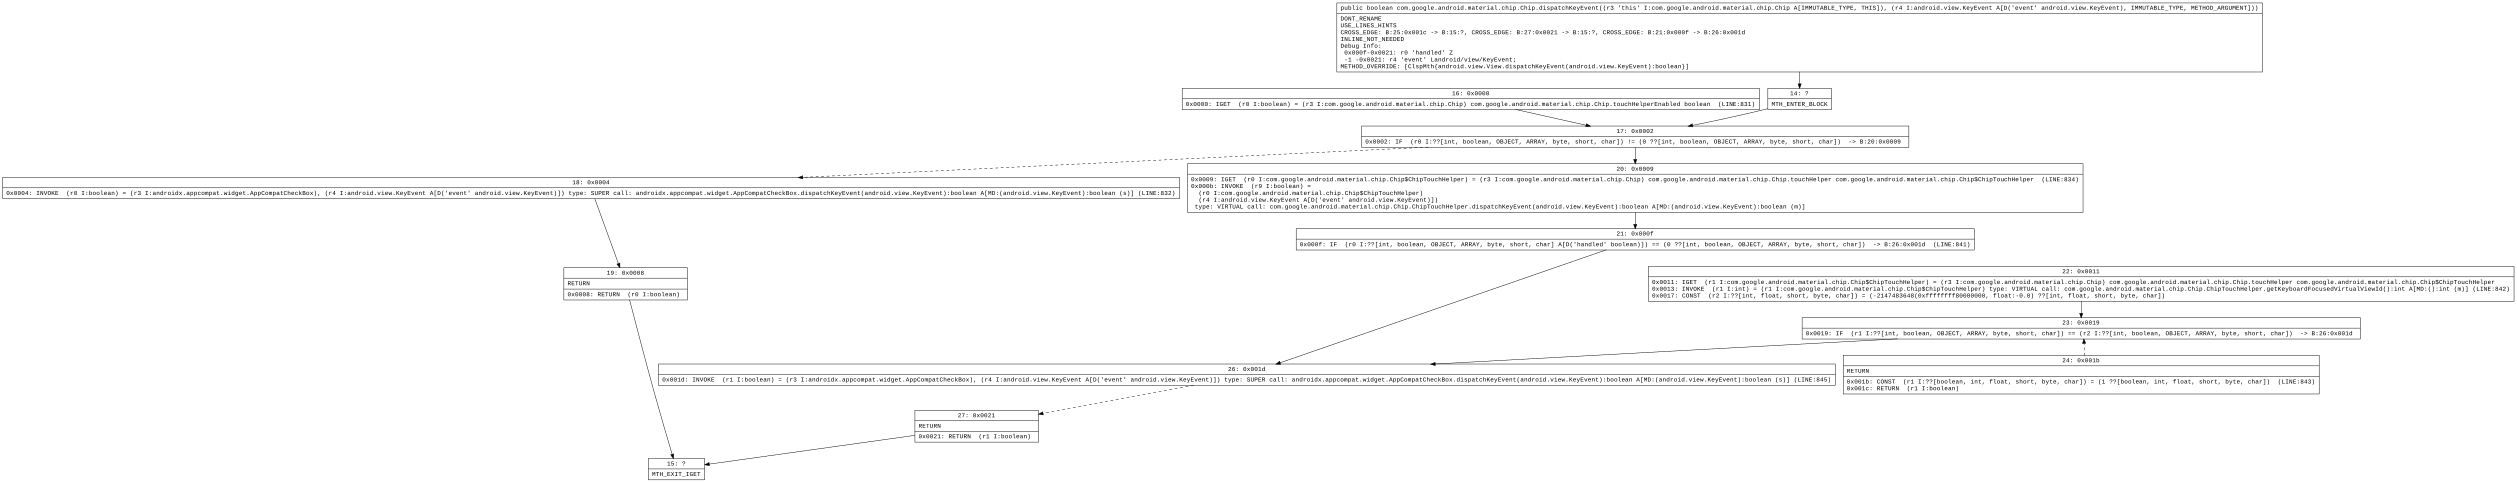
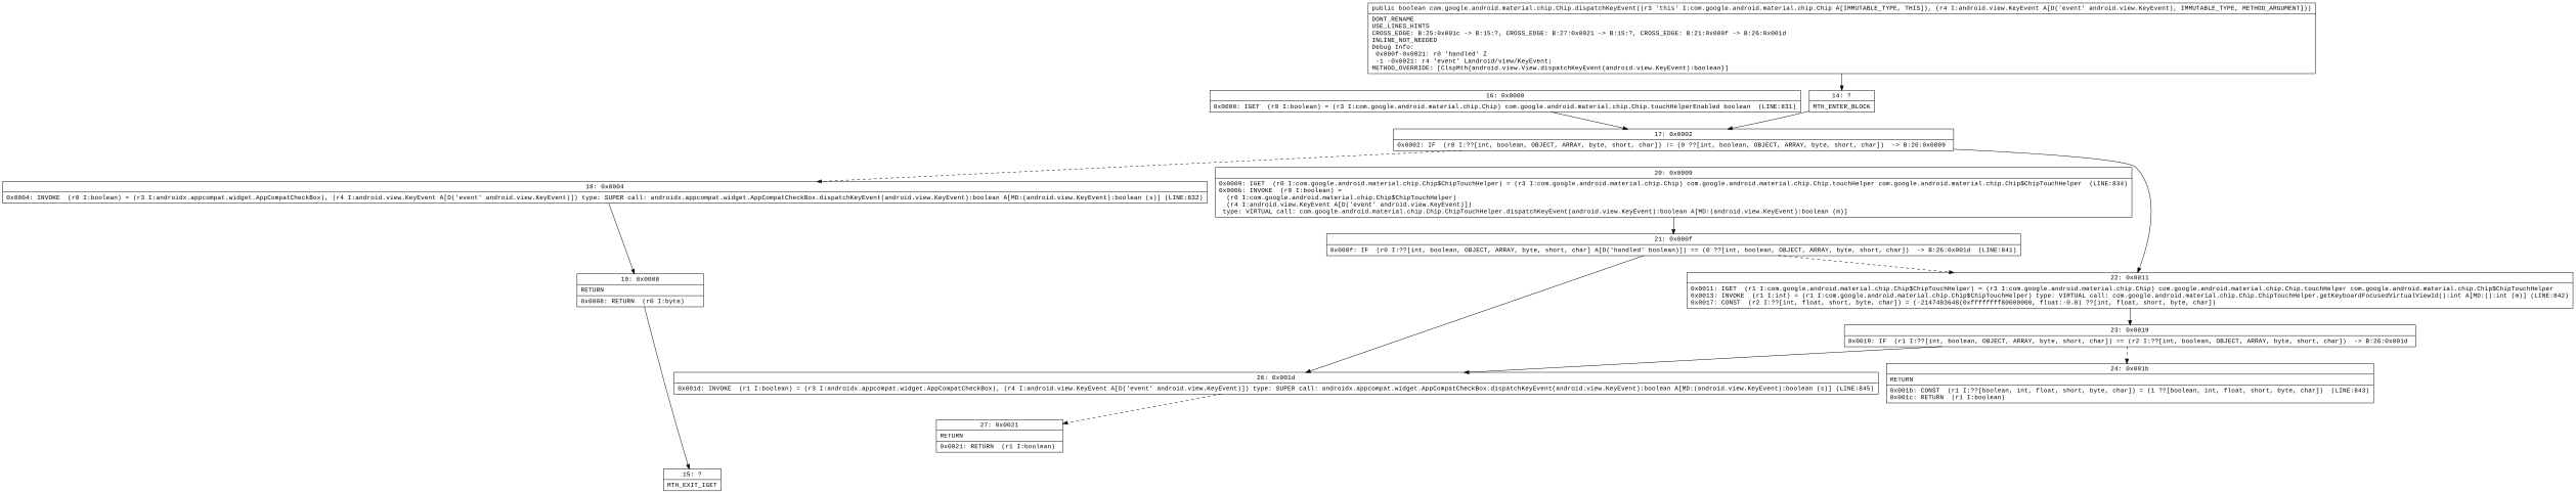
  digraph {
    fontname="Liberation Mono"
    node [fontname="Liberation Mono" shape=record]
    edge [fontname="Liberation Mono"]
    n1 [label="{14\:\ ?|MTH_ENTER_BLOCK\l}"]
    n2 [label="{17\:\ 0x0002|0x0002: IF  (r0 I:??[int, boolean, OBJECT, ARRAY, byte, short, char]) != (0 ??[int, boolean, OBJECT, ARRAY, byte, short, char])  \-\> B:20:0x0009 \l}"]
    n3 [label="{16\:\ 0x0000|0x0000: IGET  (r0 I:boolean) = (r3 I:com.google.android.material.chip.Chip) com.google.android.material.chip.Chip.touchHelperEnabled boolean  (LINE:831)\l}"]
    n4 [label="{18\:\ 0x0004|0x0004: INVOKE  (r0 I:boolean) = (r3 I:androidx.appcompat.widget.AppCompatCheckBox), (r4 I:android.view.KeyEvent A[D('event' android.view.KeyEvent)]) type: SUPER call: androidx.appcompat.widget.AppCompatCheckBox.dispatchKeyEvent(android.view.KeyEvent):boolean A[MD:(android.view.KeyEvent):boolean (s)] (LINE:832)\l}"]
    n5 [label="{20\:\ 0x0009|0x0009: IGET  (r0 I:com.google.android.material.chip.Chip$ChipTouchHelper) = (r3 I:com.google.android.material.chip.Chip) com.google.android.material.chip.Chip.touchHelper com.google.android.material.chip.Chip$ChipTouchHelper  (LINE:834)\l0x000b: INVOKE  (r9 I:boolean) = \l  (r0 I:com.google.android.material.chip.Chip$ChipTouchHelper)\l  (r4 I:android.view.KeyEvent A[D('event' android.view.KeyEvent)])\l type: VIRTUAL call: com.google.android.material.chip.Chip.ChipTouchHelper.dispatchKeyEvent(android.view.KeyEvent):boolean A[MD:(android.view.KeyEvent):boolean (m)]\l}"]
-   n6 [label="{19\:\ 0x0008|RETURN\l|0x0008: RETURN  (r0 I:boolean) \l}"]
+   n6 [label="{19\:\ 0x0008|RETURN\l|0x0008: RETURN  (r0 I:byte) \l}"]
    n7 [label="{21\:\ 0x000f|0x000f: IF  (r0 I:??[int, boolean, OBJECT, ARRAY, byte, short, char] A[D('handled' boolean)]) == (0 ??[int, boolean, OBJECT, ARRAY, byte, short, char])  \-\> B:26:0x001d  (LINE:841)\l}"]
    n8 [label="{15\:\ ?|MTH_EXIT_IGET\l}"]
    n9 [label="{22\:\ 0x0011|0x0011: IGET  (r1 I:com.google.android.material.chip.Chip$ChipTouchHelper) = (r3 I:com.google.android.material.chip.Chip) com.google.android.material.chip.Chip.touchHelper com.google.android.material.chip.Chip$ChipTouchHelper \l0x0013: INVOKE  (r1 I:int) = (r1 I:com.google.android.material.chip.Chip$ChipTouchHelper) type: VIRTUAL call: com.google.android.material.chip.Chip.ChipTouchHelper.getKeyboardFocusedVirtualViewId():int A[MD:():int (m)] (LINE:842)\l0x0017: CONST  (r2 I:??[int, float, short, byte, char]) = (\-2147483648(0xffffffff80000000, float:\-0.0) ??[int, float, short, byte, char]) \l}"]
    n10 [label="{26\:\ 0x001d|0x001d: INVOKE  (r1 I:boolean) = (r3 I:androidx.appcompat.widget.AppCompatCheckBox), (r4 I:android.view.KeyEvent A[D('event' android.view.KeyEvent)]) type: SUPER call: androidx.appcompat.widget.AppCompatCheckBox.dispatchKeyEvent(android.view.KeyEvent):boolean A[MD:(android.view.KeyEvent):boolean (s)] (LINE:845)\l}"]
    n11 [label="{23\:\ 0x0019|0x0019: IF  (r1 I:??[int, boolean, OBJECT, ARRAY, byte, short, char]) == (r2 I:??[int, boolean, OBJECT, ARRAY, byte, short, char])  \-\> B:26:0x001d \l}"]
    n12 [label="{27\:\ 0x0021|RETURN\l|0x0021: RETURN  (r1 I:boolean) \l}"]
    n13 [label="{24\:\ 0x001b|RETURN\l|0x001b: CONST  (r1 I:??[boolean, int, float, short, byte, char]) = (1 ??[boolean, int, float, short, byte, char])  (LINE:843)\l0x001c: RETURN  (r1 I:boolean) \l}"]
    n14 [label="{public boolean com.google.android.material.chip.Chip.dispatchKeyEvent((r3 'this' I:com.google.android.material.chip.Chip A[IMMUTABLE_TYPE, THIS]), (r4 I:android.view.KeyEvent A[D('event' android.view.KeyEvent), IMMUTABLE_TYPE, METHOD_ARGUMENT]))  | DONT_RENAME\lUSE_LINES_HINTS\lCROSS_EDGE: B:25:0x001c \-\> B:15:?, CROSS_EDGE: B:27:0x0021 \-\> B:15:?, CROSS_EDGE: B:21:0x000f \-\> B:26:0x001d\lINLINE_NOT_NEEDED\lDebug Info:\l  0x000f\-0x0021: r0 'handled' Z\l  \-1 \-0x0021: r4 'event' Landroid\/view\/KeyEvent;\lMETHOD_OVERRIDE: [ClspMth\{android.view.View.dispatchKeyEvent(android.view.KeyEvent):boolean\}]\l}"]
    n1 -> n2
    n2 -> n4 [style=dashed]
-   n2 -> n5
+   n2 -> n9
    n3 -> n2
    n4 -> n6
    n5 -> n7
    n6 -> n8
+   n7 -> n9 [style=dashed]
    n7 -> n10
    n9 -> n11
    n10 -> n12 [style=dashed]
    n11 -> n10
-   n13 -> n11 [style=dashed]
-   n12 -> n8
+   n11 -> n13 [style=dashed]
    n14 -> n1
  }
